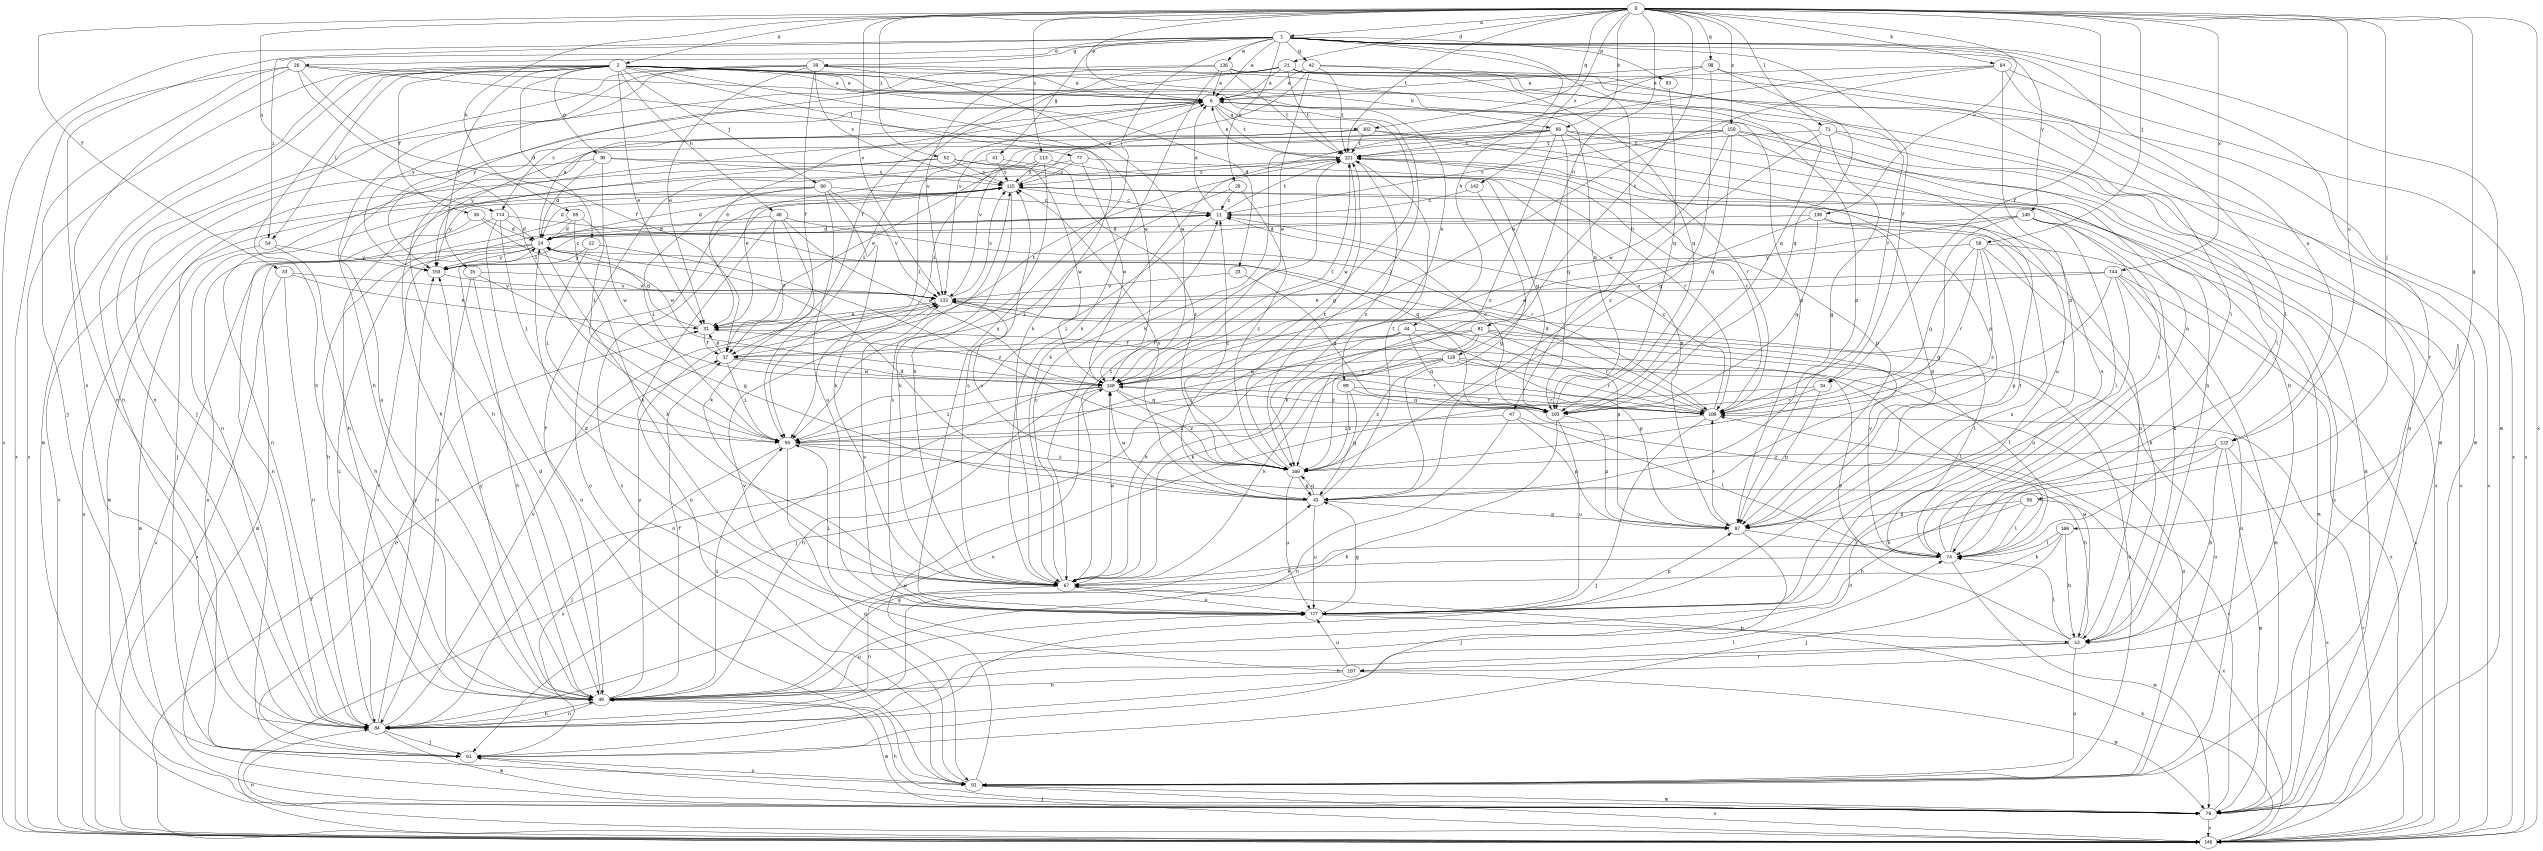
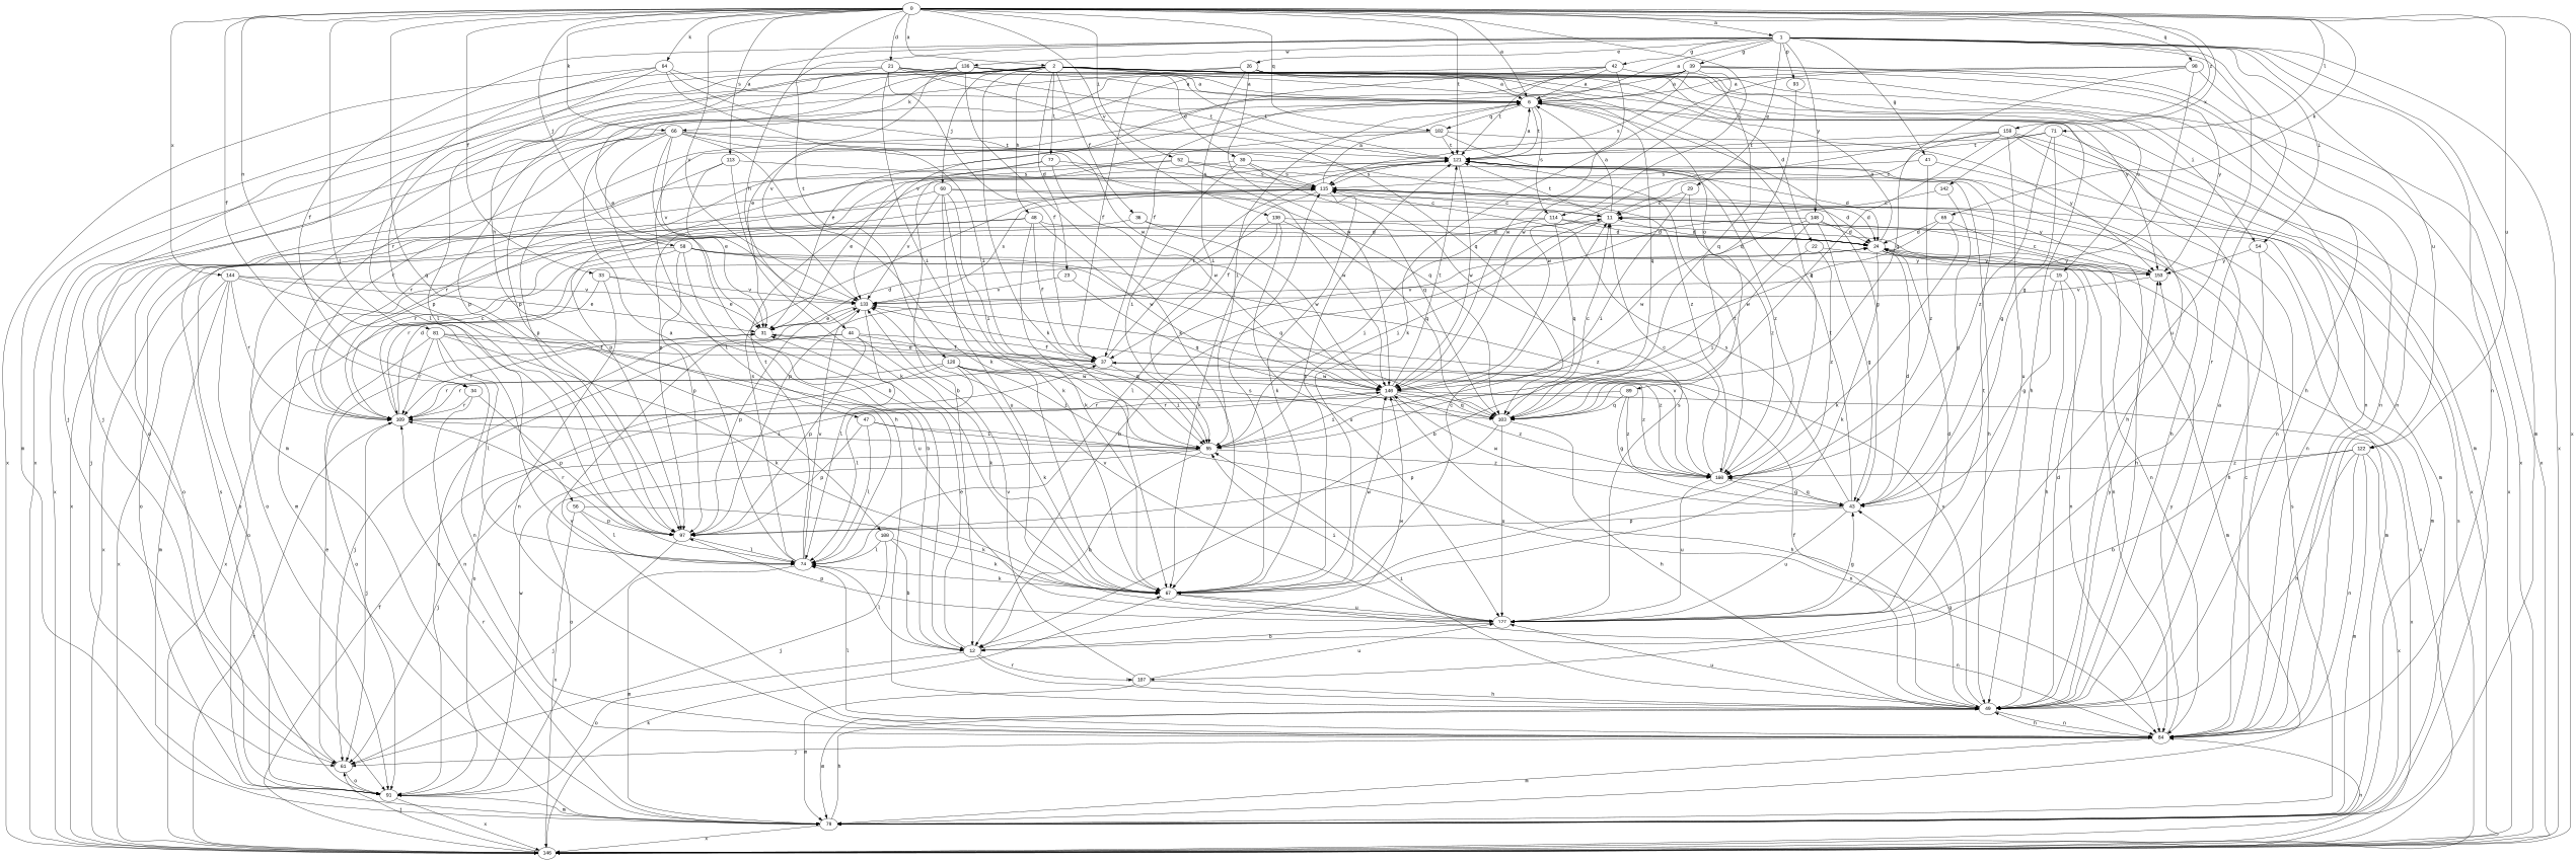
  strict digraph {
    fontname="Liberation Mono"
    node [fontname="Liberation Mono"]
    edge [fontname="Liberation Mono"]
    0
    1
    2
    6
    21
    33
    34
    52
    56
    58
    64
    65
    66
    71
    81
    98
    100
    102
    113
    114
    120
    121
    122
    130
    133
    142
    144
    146
    159
    26
    29
    39
    41
    42
    44
    47
    54
    79
    84
    93
    107
    127
    136
    148
    15
    22
    23
    30
    31
    36
    48
    49
    60
    67
    72
    89
    97
    160
    43
    55
    103
    74
    37
    153
    109
    140
    61
    115
    12
    24
    91
    n72 [label=11]
    0 -> 1 [label=a]
    0 -> 2 [label=a]
    0 -> 6 [label=a]
    0 -> 21 [label=d]
    0 -> 33 [label=f]
    0 -> 34 [label=f]
    0 -> 52 [label=i]
    0 -> 56 [label=j]
    0 -> 58 [label=j]
    0 -> 64 [label=k]
    0 -> 65 [label=k]
    0 -> 66 [label=k]
    0 -> 71 [label=l]
    0 -> 81 [label=n]
    0 -> 98 [label=q]
    0 -> 100 [label=q]
    0 -> 102 [label=q]
    0 -> 113 [label=s]
    0 -> 114 [label=s]
    0 -> 120 [label=t]
    0 -> 121 [label=t]
    0 -> 122 [label=u]
    0 -> 130 [label=v]
    0 -> 133 [label=v]
    0 -> 142 [label=x]
    0 -> 144 [label=x]
    0 -> 146 [label=x]
    0 -> 159 [label=z]
    1 -> 6 [label=a]
    1 -> 34 [label=f]
    1 -> 122 [label=u]
    1 -> 146 [label=x]
    1 -> 26 [label=e]
    1 -> 29 [label=e]
    1 -> 39 [label=g]
    1 -> 41 [label=g]
    1 -> 42 [label=g]
    1 -> 44 [label=h]
    1 -> 47 [label=h]
    1 -> 54 [label=i]
    1 -> 79 [label=m]
    1 -> 84 [label=n]
    1 -> 93 [label=p]
    1 -> 107 [label=r]
    1 -> 127 [label=u]
    1 -> 136 [label=w]
    1 -> 148 [label=y]
    2 -> 6 [label=a]
    2 -> 66 [label=k]
    2 -> 146 [label=x]
    2 -> 54 [label=i]
    2 -> 79 [label=m]
    2 -> 84 [label=n]
    2 -> 15 [label=c]
    2 -> 22 [label=d]
    2 -> 23 [label=d]
    2 -> 30 [label=e]
    2 -> 31 [label=e]
    2 -> 36 [label=f]
    2 -> 48 [label=h]
    2 -> 49 [label=h]
    2 -> 60 [label=j]
    2 -> 67 [label=k]
    2 -> 72 [label=l]
    2 -> 89 [label=o]
    2 -> 97 [label=p]
    2 -> 160 [label=z]
    6 -> 102 [label=q]
    6 -> 114 [label=s]
    6 -> 121 [label=t]
    6 -> 31 [label=e]
    6 -> 43 [label=g]
    6 -> 55 [label=i]
    6 -> 103 [label=q]
    21 -> 6 [label=a]
    21 -> 121 [label=t]
    21 -> 79 [label=m]
    21 -> 55 [label=i]
    21 -> 103 [label=q]
    21 -> 74 [label=l]
    21 -> 37 [label=f]
    21 -> 153 [label=y]
    33 -> 133 [label=v]
    33 -> 146 [label=x]
    33 -> 84 [label=n]
    33 -> 31 [label=e]
    34 -> 84 [label=n]
    34 -> 97 [label=p]
    34 -> 109 [label=r]
    52 -> 49 [label=h]
    52 -> 97 [label=p]
    52 -> 140 [label=w]
    52 -> 61 [label=j]
    52 -> 115 [label=s]
    56 -> 146 [label=x]
    56 -> 67 [label=k]
    56 -> 97 [label=p]
    56 -> 74 [label=l]
    58 -> 146 [label=x]
    58 -> 97 [label=p]
    58 -> 160 [label=z]
    58 -> 103 [label=q]
    58 -> 153 [label=y]
    58 -> 109 [label=r]
    58 -> 12 [label=b]
    64 -> 6 [label=a]
    64 -> 146 [label=x]
    64 -> 97 [label=p]
    64 -> 55 [label=i]
    64 -> 74 [label=l]
    64 -> 140 [label=w]
    65 -> 49 [label=h]
    65 -> 67 [label=k]
    65 -> 140 [label=w]
    65 -> 24 [label=d]
    66 -> 121 [label=t]
    66 -> 133 [label=v]
    66 -> 146 [label=x]
    66 -> 49 [label=h]
    66 -> 67 [label=k]
    66 -> 160 [label=z]
    66 -> 103 [label=q]
    66 -> 109 [label=r]
    66 -> 12 [label=b]
    71 -> 121 [label=t]
    71 -> 146 [label=x]
    71 -> 160 [label=z]
    71 -> 43 [label=g]
    71 -> 74 [label=l]
    81 -> 84 [label=n]
    81 -> 67 [label=k]
    81 -> 160 [label=z]
    81 -> 74 [label=l]
    81 -> 37 [label=f]
    81 -> 109 [label=r]
    81 -> 91 [label=o]
    98 -> 6 [label=a]
    98 -> 146 [label=x]
    98 -> 67 [label=k]
    98 -> 43 [label=g]
    98 -> 103 [label=q]
    100 -> 67 [label=k]
    100 -> 74 [label=l]
    100 -> 61 [label=j]
    100 -> 12 [label=b]
    102 -> 121 [label=t]
    102 -> 49 [label=h]
    102 -> 97 [label=p]
    102 -> 153 [label=y]
    102 -> 12 [label=b]
    113 -> 31 [label=e]
    113 -> 67 [label=k]
    113 -> 109 [label=r]
    113 -> 115 [label=s]
    114 -> 84 [label=n]
    114 -> 55 [label=i]
    114 -> 103 [label=q]
    114 -> 24 [label=d]
    114 -> 91 [label=o]
    120 -> 67 [label=k]
    120 -> 160 [label=z]
    120 -> 55 [label=i]
    120 -> 74 [label=l]
    120 -> 109 [label=r]
    120 -> 140 [label=w]
    120 -> 91 [label=o]
    121 -> 6 [label=a]
-   121 -> 49 [label=f]
+   121 -> 49 [label=h]
    121 -> 97 [label=p]
    121 -> 160 [label=z]
    121 -> 140 [label=w]
    121 -> 115 [label=s]
    122 -> 146 [label=x]
    122 -> 79 [label=m]
    122 -> 84 [label=n]
    122 -> 49 [label=h]
    122 -> 160 [label=z]
    122 -> 12 [label=b]
    130 -> 127 [label=u]
    130 -> 67 [label=k]
    130 -> 97 [label=p]
    130 -> 103 [label=q]
    130 -> 24 [label=d]
    133 -> 31 [label=e]
    133 -> 97 [label=p]
    133 -> 74 [label=l]
    133 -> 115 [label=s]
    142 -> 43 [label=g]
    142 -> n72 [label=c]
    144 -> 133 [label=v]
    144 -> 146 [label=x]
    144 -> 79 [label=m]
    144 -> 127 [label=u]
    144 -> 31 [label=e]
    144 -> 109 [label=r]
    144 -> 91 [label=o]
    146 -> 84 [label=n]
    146 -> 67 [label=k]
    146 -> 37 [label=f]
    146 -> 109 [label=r]
    146 -> 61 [label=j]
    146 -> 115 [label=s]
    159 -> 121 [label=t]
    159 -> 146 [label=x]
    159 -> 79 [label=m]
    159 -> 84 [label=n]
    159 -> 127 [label=u]
    159 -> 103 [label=q]
    159 -> 140 [label=w]
    159 -> n72 [label=c]
    26 -> 6 [label=a]
    26 -> 146 [label=x]
    26 -> 84 [label=n]
    26 -> 55 [label=i]
    26 -> 37 [label=f]
    26 -> 140 [label=w]
    26 -> 61 [label=j]
    29 -> 160 [label=z]
    29 -> 55 [label=i]
    29 -> n72 [label=c]
    39 -> 6 [label=a]
    39 -> 84 [label=n]
    39 -> 31 [label=e]
    39 -> 49 [label=h]
    39 -> 97 [label=p]
    39 -> 37 [label=f]
    39 -> 153 [label=y]
    39 -> 140 [label=w]
    39 -> 115 [label=s]
    41 -> 84 [label=n]
    41 -> 160 [label=z]
    41 -> 115 [label=s]
    42 -> 6 [label=a]
    42 -> 121 [label=t]
    42 -> 133 [label=v]
    42 -> 103 [label=q]
    42 -> 109 [label=r]
    42 -> 140 [label=w]
    44 -> 67 [label=k]
    44 -> 97 [label=p]
    44 -> 103 [label=q]
    44 -> 37 [label=f]
    44 -> 61 [label=j]
    44 -> 91 [label=o]
    47 -> 84 [label=n]
    47 -> 97 [label=p]
    47 -> 55 [label=i]
    47 -> 74 [label=l]
    54 -> 79 [label=m]
    54 -> 49 [label=h]
    54 -> 153 [label=y]
    79 -> 146 [label=x]
    79 -> 49 [label=h]
    79 -> 109 [label=r]
    79 -> 115 [label=s]
    84 -> 133 [label=v]
    84 -> 79 [label=m]
    84 -> 49 [label=h]
    84 -> 74 [label=l]
    84 -> 153 [label=y]
    84 -> 61 [label=j]
    84 -> n72 [label=c]
    93 -> 103 [label=q]
    107 -> 133 [label=v]
    107 -> 79 [label=m]
    107 -> 127 [label=u]
    107 -> 49 [label=h]
    127 -> 121 [label=t]
    127 -> 133 [label=v]
    127 -> 97 [label=p]
    127 -> 43 [label=g]
    127 -> 55 [label=i]
    127 -> 115 [label=s]
    127 -> 12 [label=b]
    127 -> 24 [label=d]
    136 -> 6 [label=a]
    136 -> 121 [label=t]
    136 -> 133 [label=v]
    136 -> 79 [label=m]
    136 -> 67 [label=k]
    136 -> 61 [label=j]
    136 -> 91 [label=o]
    148 -> 79 [label=m]
    148 -> 43 [label=g]
    148 -> 74 [label=l]
    148 -> 140 [label=w]
    148 -> 12 [label=b]
    148 -> 24 [label=d]
    15 -> 133 [label=v]
    15 -> 84 [label=n]
    15 -> 49 [label=h]
    15 -> 43 [label=g]
    22 -> 160 [label=z]
    22 -> 55 [label=i]
    22 -> 153 [label=y]
    23 -> 133 [label=v]
    23 -> 103 [label=q]
    30 -> 146 [label=x]
    30 -> 55 [label=i]
    30 -> 103 [label=q]
    30 -> 115 [label=s]
    30 -> 24 [label=d]
    31 -> 37 [label=f]
    31 -> 109 [label=r]
    31 -> 24 [label=d]
    36 -> 140 [label=w]
    36 -> 24 [label=d]
    36 -> 91 [label=o]
    48 -> 67 [label=k]
    48 -> 37 [label=f]
    48 -> 109 [label=r]
    48 -> 140 [label=w]
    48 -> 24 [label=d]
    48 -> 91 [label=o]
    49 -> 6 [label=a]
    49 -> 133 [label=v]
    49 -> 79 [label=m]
    49 -> 84 [label=n]
    49 -> 127 [label=u]
    49 -> 43 [label=g]
    49 -> 55 [label=i]
    49 -> 37 [label=f]
    49 -> 153 [label=y]
    49 -> 24 [label=d]
    60 -> 133 [label=v]
    60 -> 79 [label=m]
    60 -> 127 [label=u]
    60 -> 67 [label=k]
    60 -> 55 [label=i]
    60 -> 24 [label=d]
    60 -> n72 [label=c]
    67 -> 121 [label=t]
    67 -> 84 [label=n]
    67 -> 127 [label=u]
    67 -> 140 [label=w]
    67 -> 115 [label=s]
    67 -> n72 [label=c]
    72 -> 31 [label=e]
    72 -> 109 [label=r]
    72 -> 140 [label=w]
    72 -> 115 [label=s]
    89 -> 160 [label=z]
    89 -> 43 [label=g]
    89 -> 103 [label=q]
    89 -> 109 [label=r]
    97 -> 74 [label=l]
    97 -> 109 [label=r]
    97 -> 61 [label=j]
    160 -> 121 [label=t]
    160 -> 133 [label=v]
    160 -> 127 [label=u]
    160 -> 43 [label=g]
    160 -> n72 [label=c]
    43 -> 121 [label=t]
    43 -> 127 [label=u]
    43 -> 97 [label=p]
    43 -> 160 [label=q]
    43 -> 140 [label=w]
    43 -> 115 [label=s]
    43 -> 24 [label=d]
    55 -> 160 [label=z]
    55 -> 61 [label=j]
    55 -> 12 [label=b]
    55 -> 91 [label=o]
    103 -> 127 [label=u]
    103 -> 49 [label=h]
    103 -> 97 [label=p]
    103 -> n72 [label=c]
    74 -> 6 [label=a]
    74 -> 121 [label=t]
    74 -> 133 [label=v]
    74 -> 79 [label=m]
    74 -> 67 [label=k]
    74 -> 115 [label=s]
    37 -> 121 [label=t]
    37 -> 31 [label=e]
    37 -> 55 [label=i]
    37 -> 109 [label=r]
    37 -> 140 [label=w]
    153 -> 133 [label=v]
    153 -> n72 [label=c]
    109 -> 55 [label=i]
    109 -> 61 [label=j]
    109 -> 24 [label=d]
    109 -> n72 [label=c]
    140 -> 121 [label=t]
    140 -> 146 [label=x]
    140 -> 49 [label=h]
    140 -> 160 [label=z]
    140 -> 55 [label=i]
    140 -> 103 [label=q]
    140 -> 109 [label=r]
    61 -> 31 [label=e]
    61 -> 91 [label=o]
    115 -> 6 [label=a]
    115 -> 67 [label=k]
+   115 -> 37 [label=f]
    115 -> 153 [label=y]
    115 -> 24 [label=d]
    115 -> 91 [label=o]
    115 -> n72 [label=c]
    12 -> 107 [label=r]
    12 -> 31 [label=e]
    12 -> 49 [label=h]
    12 -> 74 [label=l]
    12 -> 140 [label=w]
    12 -> 91 [label=o]
    24 -> 6 [label=a]
    24 -> 146 [label=x]
    24 -> 79 [label=m]
    24 -> 84 [label=n]
    24 -> 67 [label=k]
    24 -> 153 [label=y]
    91 -> 146 [label=x]
    91 -> 79 [label=m]
    91 -> 140 [label=w]
    91 -> 115 [label=s]
    n72 -> 6 [label=a]
    n72 -> 121 [label=t]
    n72 -> 55 [label=i]
    n72 -> 12 [label=b]
    n72 -> 24 [label=d]
  }
